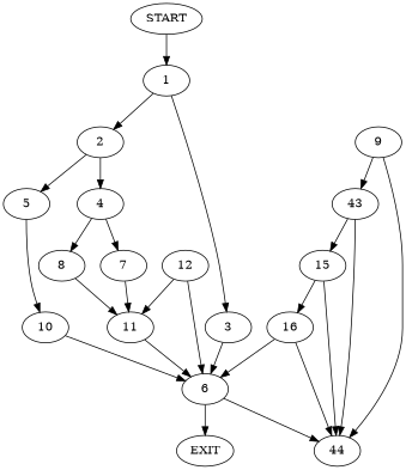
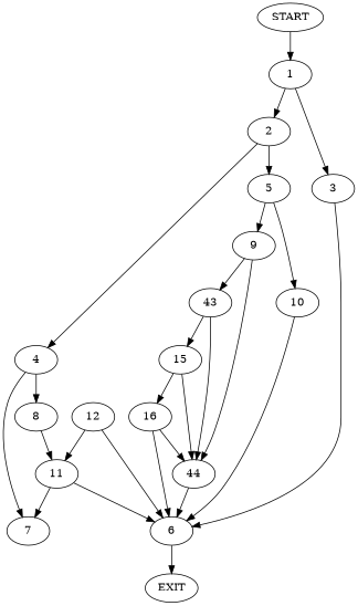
  digraph {
    fontname="DejaVu Serif"
    node [fontname="DejaVu Serif"]
    edge [fontname="DejaVu Serif"]
    n1 [label=START]
    1
    2
    3
    n5 [label=EXIT]
    4
    5
    6
    7
    8
    9
    10
    11
    n14 [label=43]
    n15 [label=44]
    15
    12
    16
    n1 -> 1
    1 -> 2
    1 -> 3
    2 -> 4
    2 -> 5
    3 -> 6
    4 -> 7
    4 -> 8
+   5 -> 9
    5 -> 10
    6 -> n5
-   7 -> 11
+   11 -> 7
    8 -> 11
    9 -> n14
    9 -> n15
    10 -> 6
    11 -> 6
    n14 -> n15
    n14 -> 15
-   6 -> n15
+   n15 -> 6
    15 -> n15
    15 -> 16
    12 -> 6
    12 -> 11
    16 -> 6
    16 -> n15
  }
